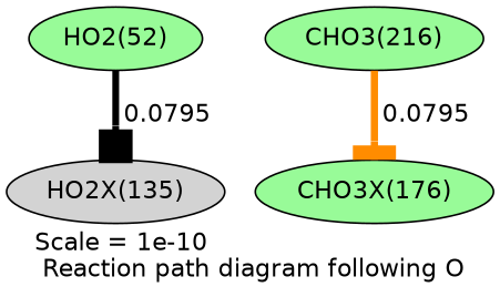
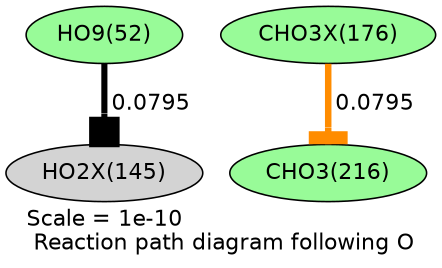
  digraph {
    fontname=Helvetica
    label="Scale = 1e-10\l Reaction path diagram following O"
    node [fillcolor=palegreen fontname=Helvetica style=filled]
    edge [fontname=Helvetica]
-   n1 [label="HO2(52)"]
-   n2 [fillcolor=lightgrey label="HO2X(135)"]
+   n1 [label="HO9(52)"]
+   n2 [fillcolor=lightgrey label="HO2X(145)"]
    n3 [label="CHO3X(176)"]
    n4 [label="CHO3(216)"]
    n1 -> n2 [arrowhead=box arrowsize=1.92 color=black label=" 0.0795" penwidth=3.85]
-   n4 -> n3 [arrowhead=tee arrowsize=2.04 color=darkorange label=" 0.0795" penwidth=4.09]
+   n3 -> n4 [arrowhead=tee arrowsize=2.04 color=darkorange label=" 0.0795" penwidth=4.09]
  }
